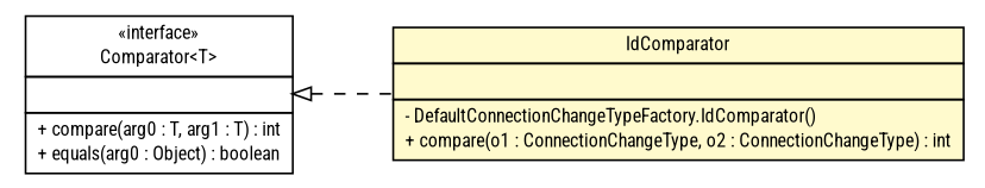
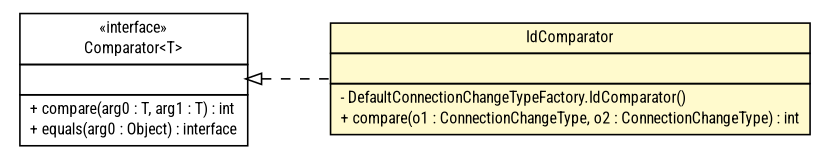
  digraph {
    nodesep=0.25
    ranksep=0.5
    rankdir=LR
    fontname="Roboto Condensed"
    node [fontcolor=black fontname="Roboto Condensed" fontsize=10.0 shape=plaintext]
    n1 [label=<<table title="de.hsbremen.tc.tnc.tnccs.client.enums.DefaultConnectionChangeTypeFactory.IdComparator" border="0" cellborder="1" cellspacing="0" cellpadding="2" port="p" bgcolor="lemonChiffon" href="./DefaultConnectionChangeTypeFactory.IdComparator.html"> 		<tr><td><table border="0" cellspacing="0" cellpadding="1"> <tr><td align="center" balign="center"> IdComparator </td></tr> 		</table></td></tr> 		<tr><td><table border="0" cellspacing="0" cellpadding="1"> <tr><td align="left" balign="left">  </td></tr> 		</table></td></tr> 		<tr><td><table border="0" cellspacing="0" cellpadding="1"> <tr><td align="left" balign="left"> - DefaultConnectionChangeTypeFactory.IdComparator() </td></tr> <tr><td align="left" balign="left"> + compare(o1 : ConnectionChangeType, o2 : ConnectionChangeType) : int </td></tr> 		</table></td></tr> 		</table>>]
-   n2 [label=<<table title="java.util.Comparator" border="0" cellborder="1" cellspacing="0" cellpadding="2" port="p" href="http://java.sun.com/j2se/1.4.2/docs/api/java/util/Comparator.html"> 		<tr><td><table border="0" cellspacing="0" cellpadding="1"> <tr><td align="center" balign="center"> &#171;interface&#187; </td></tr> <tr><td align="center" balign="center"> Comparator&lt;T&gt; </td></tr> 		</table></td></tr> 		<tr><td><table border="0" cellspacing="0" cellpadding="1"> <tr><td align="left" balign="left">  </td></tr> 		</table></td></tr> 		<tr><td><table border="0" cellspacing="0" cellpadding="1"> <tr><td align="left" balign="left"> + compare(arg0 : T, arg1 : T) : int </td></tr> <tr><td align="left" balign="left"> + equals(arg0 : Object) : boolean </td></tr> 		</table></td></tr> 		</table>>]
+   n2 [label=<<table title="java.util.Comparator" border="0" cellborder="1" cellspacing="0" cellpadding="2" port="p" href="http://java.sun.com/j2se/1.4.2/docs/api/java/util/Comparator.html"> 		<tr><td><table border="0" cellspacing="0" cellpadding="1"> <tr><td align="center" balign="center"> &#171;interface&#187; </td></tr> <tr><td align="center" balign="center"> Comparator&lt;T&gt; </td></tr> 		</table></td></tr> 		<tr><td><table border="0" cellspacing="0" cellpadding="1"> <tr><td align="left" balign="left">  </td></tr> 		</table></td></tr> 		<tr><td><table border="0" cellspacing="0" cellpadding="1"> <tr><td align="left" balign="left"> + compare(arg0 : T, arg1 : T) : int </td></tr> <tr><td align="left" balign="left"> + equals(arg0 : Object) : interface </td></tr> 		</table></td></tr> 		</table>>]
    n2 -> n1 [arrowtail=empty dir=back fontname="Roboto Condensed" fontsize=10 headport=p labelfontname=Helvetica labelfontsize=10 style=dashed tailport=p]
  }
